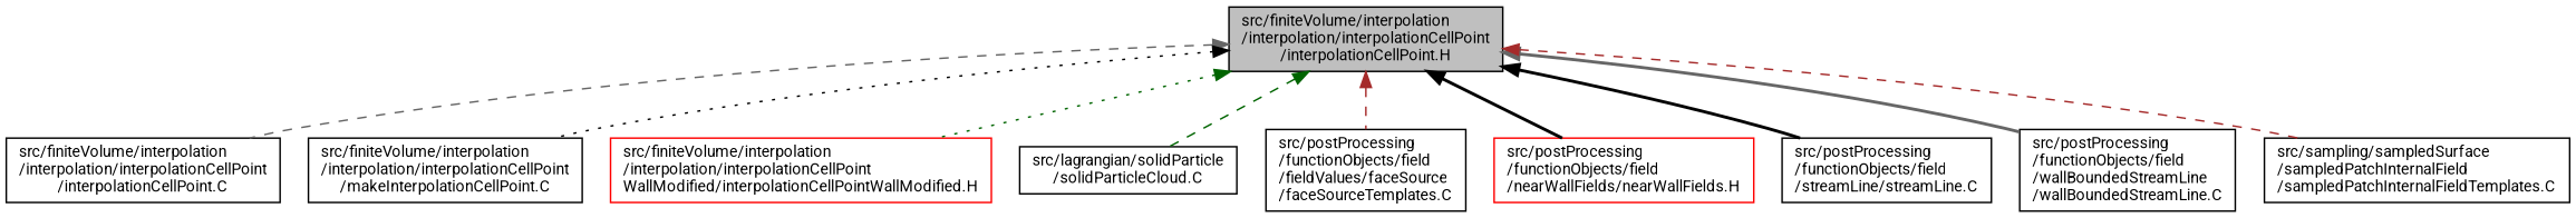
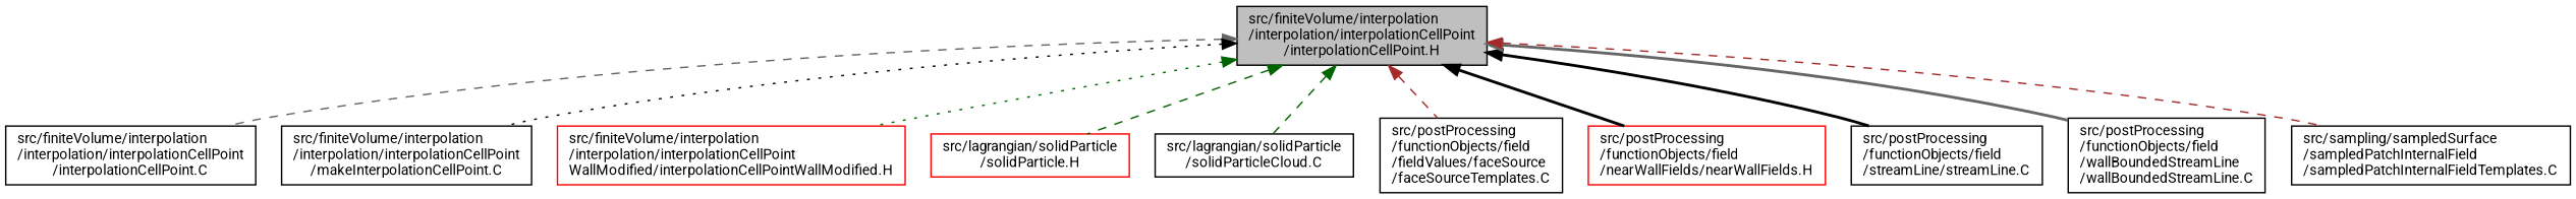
  digraph {
    fontname=Roboto
    node [color=black fontname=Roboto fontsize=10 shape=record]
    edge [color=black dir=back fontname=Roboto fontsize=10 labelfontname=FreeSans labelfontsize=10 style=dashed]
    n1 [fillcolor=grey75 fontcolor=black height=0.2 label="src/finiteVolume/interpolation\l/interpolation/interpolationCellPoint\l/interpolationCellPoint.H" style=filled width=0.4]
    n2 [height=0.2 label="src/finiteVolume/interpolation\l/interpolation/interpolationCellPoint\l/interpolationCellPoint.C" width=0.4]
    n3 [height=0.2 label="src/finiteVolume/interpolation\l/interpolation/interpolationCellPoint\l/makeInterpolationCellPoint.C" width=0.4]
    n4 [color=red height=0.2 label="src/finiteVolume/interpolation\l/interpolation/interpolationCellPoint\lWallModified/interpolationCellPointWallModified.H" width=0.4]
+   n5 [color=red height=0.2 label="src/lagrangian/solidParticle\l/solidParticle.H" width=0.4]
    n6 [height=0.2 label="src/lagrangian/solidParticle\l/solidParticleCloud.C" width=0.4]
    n7 [height=0.2 label="src/postProcessing\l/functionObjects/field\l/fieldValues/faceSource\l/faceSourceTemplates.C" width=0.4]
    n8 [color=red height=0.2 label="src/postProcessing\l/functionObjects/field\l/nearWallFields/nearWallFields.H" width=0.4]
    n9 [height=0.2 label="src/postProcessing\l/functionObjects/field\l/streamLine/streamLine.C" width=0.4]
    n10 [height=0.2 label="src/postProcessing\l/functionObjects/field\l/wallBoundedStreamLine\l/wallBoundedStreamLine.C" width=0.4]
    n11 [height=0.2 label="src/sampling/sampledSurface\l/sampledPatchInternalField\l/sampledPatchInternalFieldTemplates.C" width=0.4]
    n1 -> n2 [color=gray40]
    n1 -> n3 [style=dotted]
    n1 -> n4 [color=darkgreen style=dotted]
+   n1 -> n5 [color=darkgreen]
    n1 -> n6 [color=darkgreen]
    n1 -> n7 [color=brown]
    n1 -> n8 [style=bold]
    n1 -> n9 [style=bold]
    n1 -> n10 [color=gray40 style=bold]
    n1 -> n11 [color=brown]
  }
